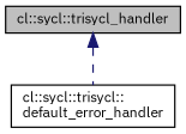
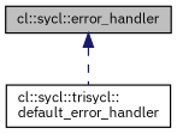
  digraph {
    fontname="IBM Plex Sans"
    node [color=black fontname="IBM Plex Sans" fontsize=10 shape=record]
-   n1 [fillcolor=grey75 fontcolor=black height=0.2 label="cl::sycl::trisycl_handler" style=filled width=0.4]
+   n1 [fillcolor=grey75 fontcolor=black height=0.2 label="cl::sycl::error_handler" style=filled width=0.4]
    n2 [height=0.2 label="cl::sycl::trisycl::\ldefault_error_handler" width=0.4]
    n1 -> n2 [color=midnightblue dir=back fontname="IBM Plex Sans" fontsize=10 labelfontname=Helvetica labelfontsize=10 style=dashed]
  }
